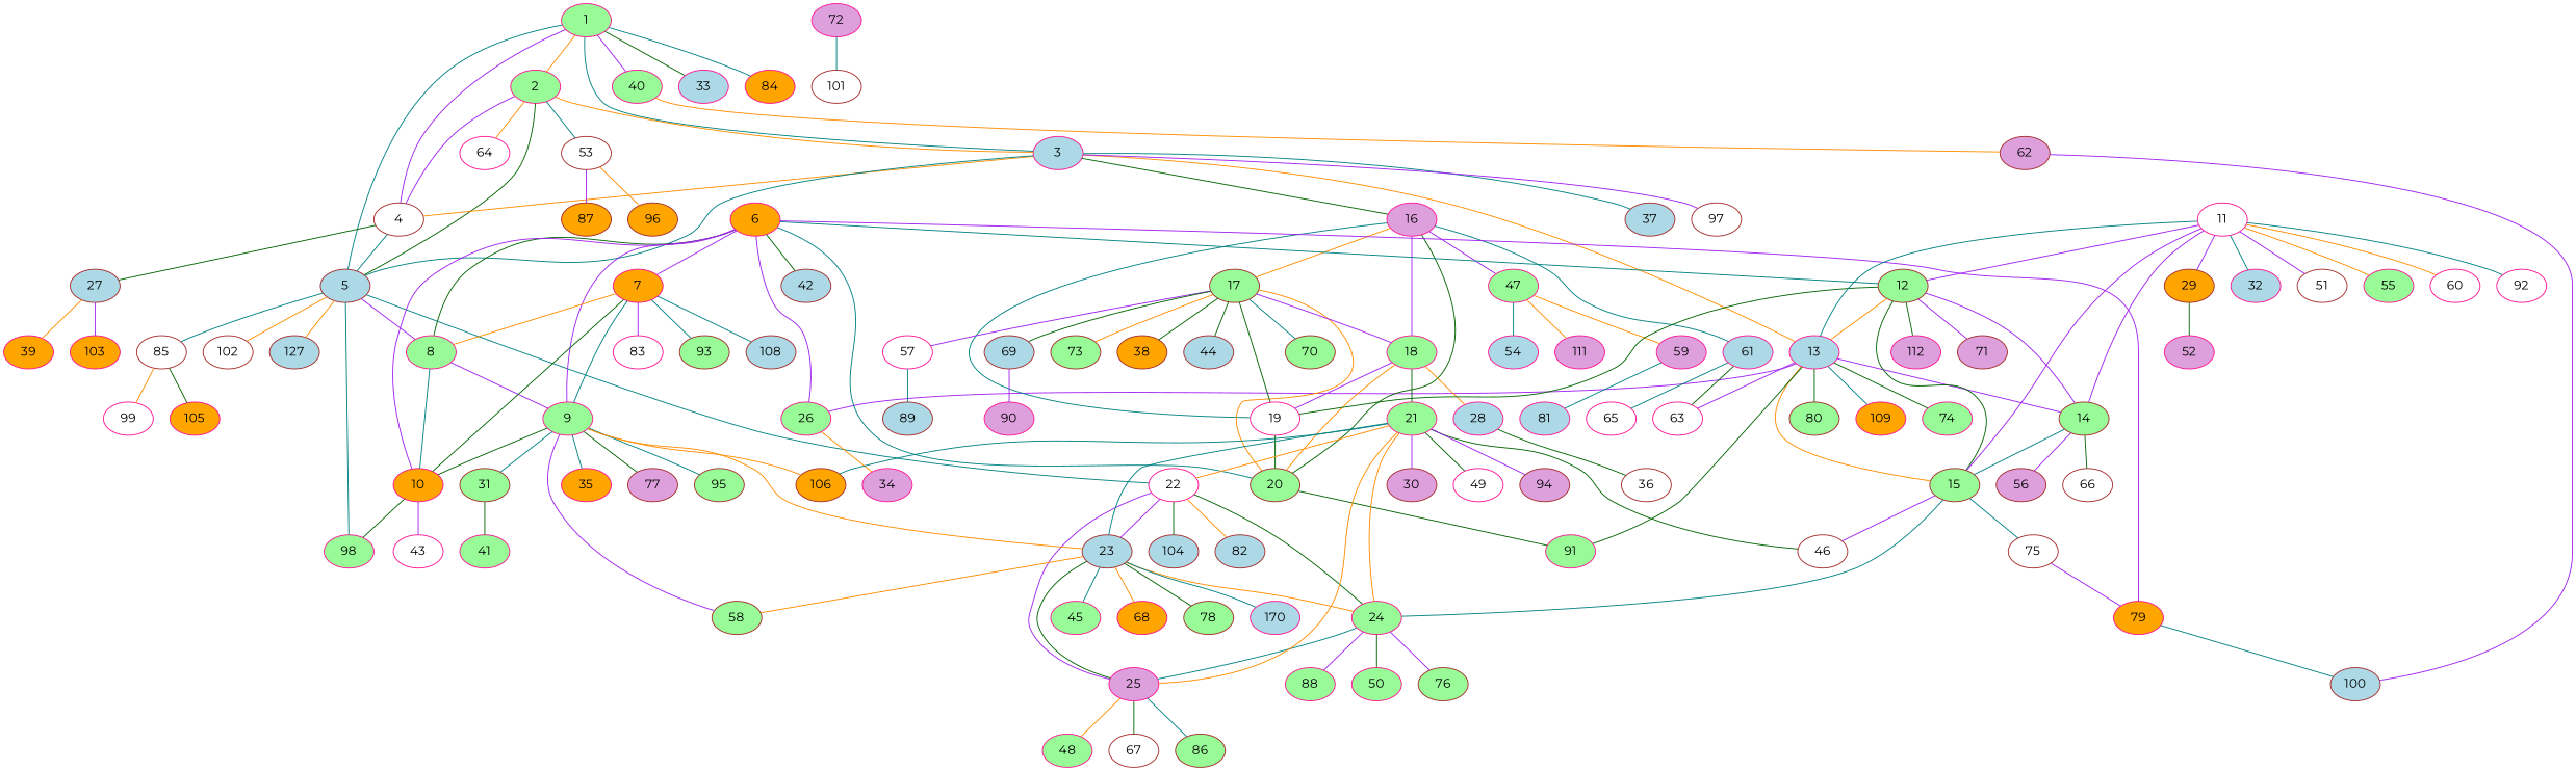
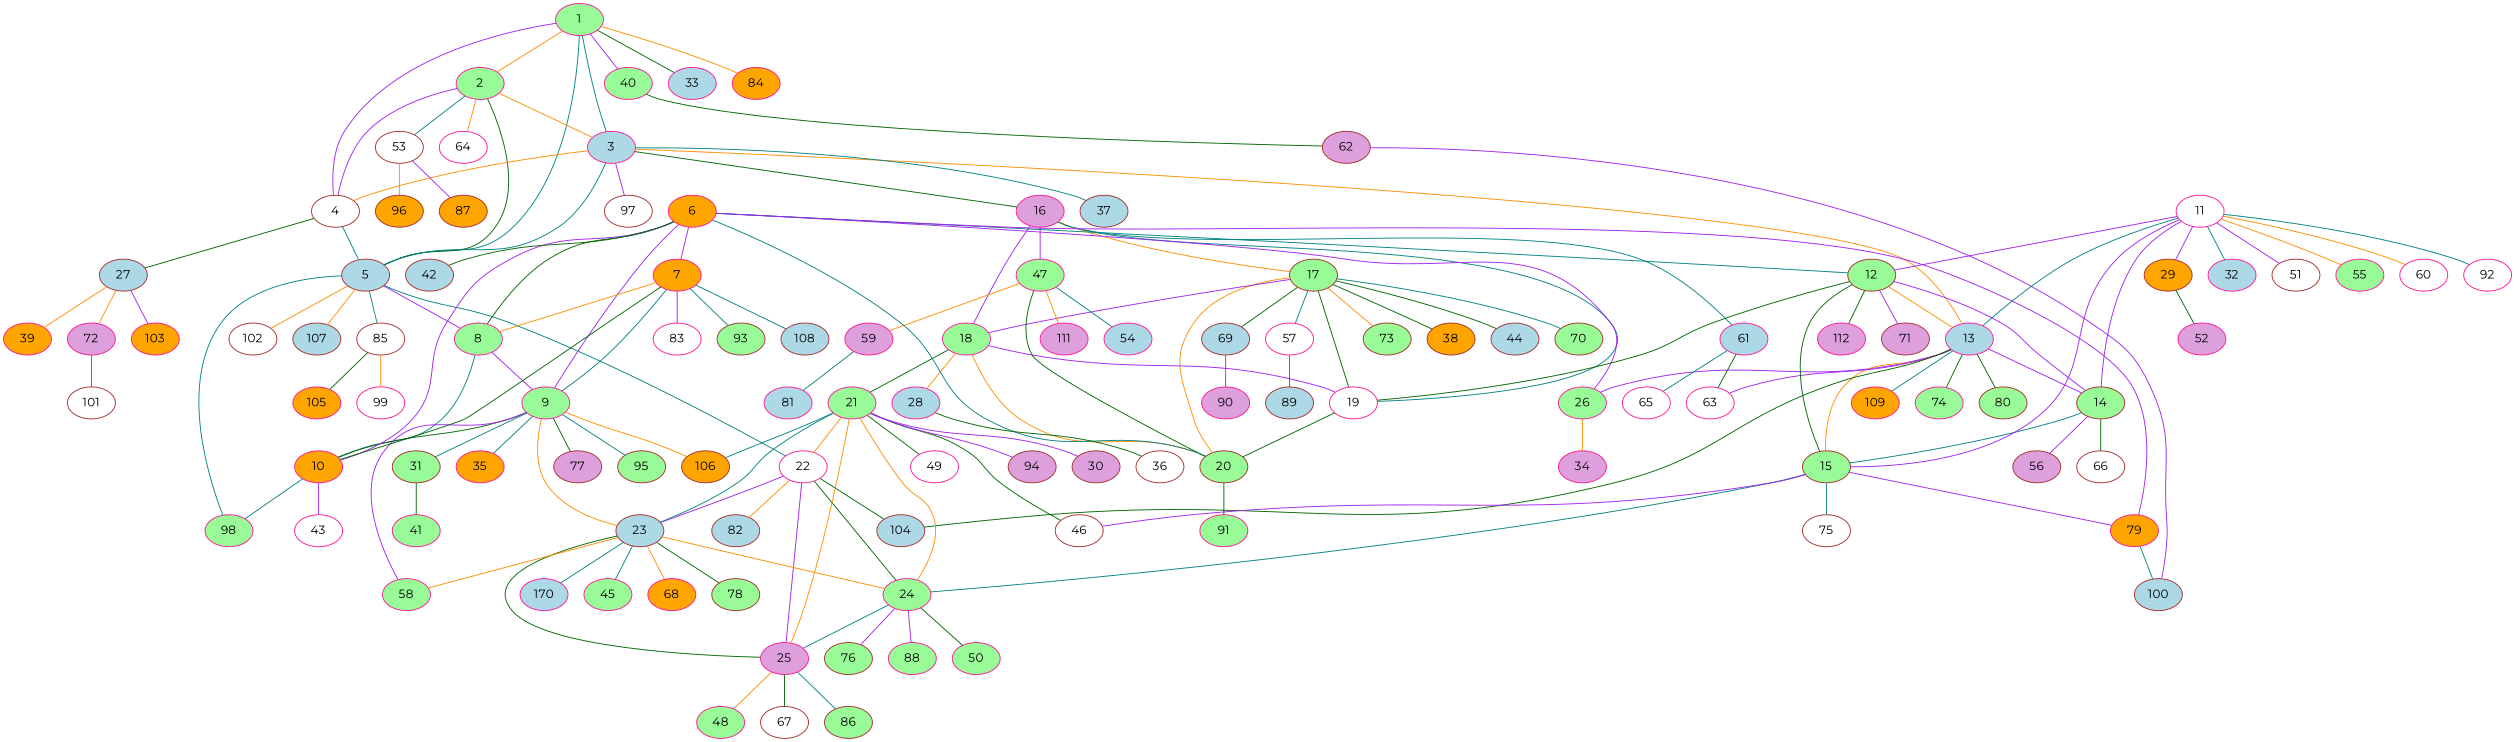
  graph {
    fontname=Montserrat
    node [color=deeppink fillcolor=palegreen fontname=Montserrat style=filled]
    edge [color=purple fontname=Montserrat]
    1
    2
    3 [fillcolor=lightblue]
    4 [color=brown fillcolor=white]
    5 [color=brown fillcolor=lightblue]
    33 [fillcolor=lightblue]
    40
    84 [fillcolor=orange]
    53 [color=brown fillcolor=white]
    64 [fillcolor=white]
    13 [fillcolor=lightblue]
    16 [fillcolor=plum]
    37 [color=brown fillcolor=lightblue]
    97 [color=brown fillcolor=white]
    27 [color=brown fillcolor=lightblue]
    8
    22 [fillcolor=white]
    85 [color=brown fillcolor=white]
    98
    102 [color=brown fillcolor=white]
-   107 [color=brown fillcolor=lightblue label=127]
+   107 [color=brown fillcolor=lightblue]
    62 [color=brown fillcolor=plum]
    87 [color=brown fillcolor=orange]
    96 [color=brown fillcolor=orange]
    26
    14 [color=brown]
    15 [color=brown]
    63 [fillcolor=white]
    74
    80 [color=brown]
    104 [color=brown fillcolor=lightblue]
    109 [fillcolor=orange]
    20 [color=brown]
    19 [fillcolor=white]
    17 [color=brown]
    18
    47
    61 [fillcolor=lightblue]
    39 [fillcolor=orange]
    72 [fillcolor=plum]
    103 [fillcolor=orange]
    9
    10 [fillcolor=orange]
    23 [color=brown fillcolor=lightblue]
    24
    25 [fillcolor=plum]
    82 [color=brown fillcolor=lightblue]
    99 [fillcolor=white]
    105 [fillcolor=orange]
    6 [fillcolor=orange]
    7 [fillcolor=orange]
    12 [color=brown]
    42 [color=brown fillcolor=lightblue]
    79 [fillcolor=orange]
    83 [fillcolor=white]
    93 [color=brown]
    108 [color=brown fillcolor=lightblue]
    31 [color=brown]
    35 [fillcolor=orange]
-   58 [color=brown]
+   58
    77 [color=brown fillcolor=plum]
    95 [color=brown]
    106 [color=brown fillcolor=orange]
    43 [fillcolor=white]
    71 [color=brown fillcolor=plum]
    112 [fillcolor=plum]
    91
    34 [fillcolor=plum]
    100 [color=brown fillcolor=lightblue]
    45
    68 [fillcolor=orange]
    78 [color=brown]
    n73 [fillcolor=lightblue label=170]
    41
    11 [fillcolor=white]
    29 [color=brown fillcolor=orange]
    32 [fillcolor=lightblue]
    51 [color=brown fillcolor=white]
    55
    60 [fillcolor=white]
    92 [fillcolor=white]
    56 [color=brown fillcolor=plum]
    66 [color=brown fillcolor=white]
    46 [color=brown fillcolor=white]
    75 [color=brown fillcolor=white]
    52 [fillcolor=plum]
    50
    76 [color=brown]
    88
    38 [color=brown fillcolor=orange]
    44 [color=brown fillcolor=lightblue]
    57 [fillcolor=white]
    69 [color=brown fillcolor=lightblue]
    70 [color=brown]
    73 [color=brown]
    21
    28 [fillcolor=lightblue]
    54 [fillcolor=lightblue]
    59 [fillcolor=plum]
    111 [fillcolor=plum]
    65 [fillcolor=white]
    89 [color=brown fillcolor=lightblue]
    90 [fillcolor=plum]
    30 [color=brown fillcolor=plum]
    49 [fillcolor=white]
    94 [color=brown fillcolor=plum]
    36 [color=brown fillcolor=white]
    48
    67 [color=brown fillcolor=white]
    86 [color=brown]
    101 [color=brown fillcolor=white]
    81 [fillcolor=lightblue]
    1 -- 2 [color=darkorange]
    1 -- 3 [color=teal]
    1 -- 4
    1 -- 5 [color=teal]
    1 -- 33 [color=darkgreen]
    1 -- 40
-   1 -- 84 [color=teal]
+   1 -- 84 [color=darkorange]
    2 -- 3 [color=darkorange]
    2 -- 4
    2 -- 5 [color=darkgreen]
    2 -- 53 [color=teal]
    2 -- 64 [color=darkorange]
    3 -- 4 [color=darkorange]
    3 -- 5 [color=teal]
    3 -- 13 [color=darkorange]
    3 -- 16 [color=darkgreen]
    3 -- 37 [color=teal]
    3 -- 97
    4 -- 5 [color=teal]
    4 -- 27 [color=darkgreen]
    5 -- 8
    5 -- 22 [color=teal]
    5 -- 85 [color=teal]
    5 -- 98 [color=teal]
    5 -- 102 [color=darkorange]
    5 -- 107 [color=darkorange]
-   40 -- 62 [color=darkorange]
+   40 -- 62 [color=darkgreen]
    53 -- 87
    53 -- 96 [color=darkorange]
    13 -- 26
    13 -- 14
    13 -- 15 [color=darkorange]
    13 -- 63
    13 -- 74 [color=darkgreen]
    13 -- 80 [color=darkgreen]
-   13 -- 91 [color=darkgreen]
+   13 -- 104 [color=darkgreen]
    13 -- 109 [color=teal]
-   16 -- 20 [color=darkgreen]
+   47 -- 20 [color=darkgreen]
    16 -- 19 [color=teal]
    16 -- 17 [color=darkorange]
    16 -- 18
    16 -- 47
    16 -- 61 [color=teal]
    27 -- 39 [color=darkorange]
+   27 -- 72 [color=darkorange]
    27 -- 103
    8 -- 9
    8 -- 10 [color=teal]
    22 -- 104 [color=darkgreen]
    22 -- 23
    22 -- 24 [color=darkgreen]
    22 -- 25
    22 -- 82 [color=darkorange]
    85 -- 99 [color=darkorange]
    85 -- 105 [color=darkgreen]
    62 -- 100
    26 -- 34 [color=darkorange]
    14 -- 15 [color=teal]
    14 -- 56
    14 -- 66 [color=darkgreen]
    15 -- 24 [color=teal]
-   75 -- 79
+   15 -- 79
    15 -- 46
    15 -- 75 [color=teal]
    20 -- 91 [color=darkgreen]
    19 -- 20 [color=darkgreen]
    17 -- 20 [color=darkorange]
    17 -- 19 [color=darkgreen]
    17 -- 18
    17 -- 38 [color=darkgreen]
    17 -- 44 [color=darkgreen]
-   17 -- 57
+   17 -- 57 [color=teal]
    17 -- 69 [color=darkgreen]
    17 -- 70 [color=teal]
    17 -- 73 [color=darkorange]
    18 -- 20 [color=darkorange]
    18 -- 19
    18 -- 21 [color=darkgreen]
    18 -- 28 [color=darkorange]
    47 -- 54 [color=teal]
    47 -- 59 [color=darkorange]
    47 -- 111 [color=darkorange]
    61 -- 63 [color=darkgreen]
    61 -- 65 [color=teal]
    72 -- 101 [color=teal]
    9 -- 10 [color=darkgreen]
    9 -- 23 [color=darkorange]
    9 -- 31 [color=teal]
    9 -- 35 [color=teal]
    9 -- 58
    9 -- 77 [color=darkgreen]
    9 -- 95 [color=teal]
    9 -- 106 [color=darkorange]
-   10 -- 98 [color=darkgreen]
+   10 -- 98 [color=teal]
    10 -- 43
    23 -- 24 [color=darkorange]
    23 -- 25 [color=darkgreen]
    23 -- 58 [color=darkorange]
    23 -- 45 [color=teal]
    23 -- 68 [color=darkorange]
    23 -- 78 [color=darkgreen]
    23 -- n73 [color=teal]
    24 -- 25 [color=teal]
    24 -- 50 [color=darkgreen]
    24 -- 76
    24 -- 88
    25 -- 48 [color=darkorange]
    25 -- 67 [color=darkgreen]
    25 -- 86 [color=teal]
    6 -- 8 [color=darkgreen]
    6 -- 26
    6 -- 20 [color=teal]
    6 -- 9
    6 -- 10
    6 -- 7
    6 -- 12 [color=teal]
    6 -- 42 [color=darkgreen]
    6 -- 79
    7 -- 8 [color=darkorange]
    7 -- 9 [color=teal]
    7 -- 10 [color=darkgreen]
    7 -- 83
    7 -- 93 [color=teal]
    7 -- 108 [color=teal]
    12 -- 13 [color=darkorange]
    12 -- 14
    12 -- 15 [color=darkgreen]
    12 -- 19 [color=darkgreen]
    12 -- 71
    12 -- 112 [color=darkgreen]
    79 -- 100 [color=teal]
    31 -- 41 [color=darkgreen]
    11 -- 13 [color=teal]
    11 -- 14
    11 -- 15
    11 -- 12
    11 -- 29
    11 -- 32 [color=teal]
    11 -- 51
    11 -- 55 [color=darkorange]
    11 -- 60 [color=darkorange]
    11 -- 92 [color=teal]
    29 -- 52 [color=darkgreen]
    57 -- 89 [color=teal]
    69 -- 90
    21 -- 22 [color=darkorange]
    21 -- 23 [color=teal]
    21 -- 24 [color=darkorange]
    21 -- 25 [color=darkorange]
    21 -- 106 [color=teal]
    21 -- 46 [color=darkgreen]
    21 -- 30
    21 -- 49 [color=darkgreen]
    21 -- 94
    28 -- 36 [color=darkgreen]
    59 -- 81 [color=teal]
  }
